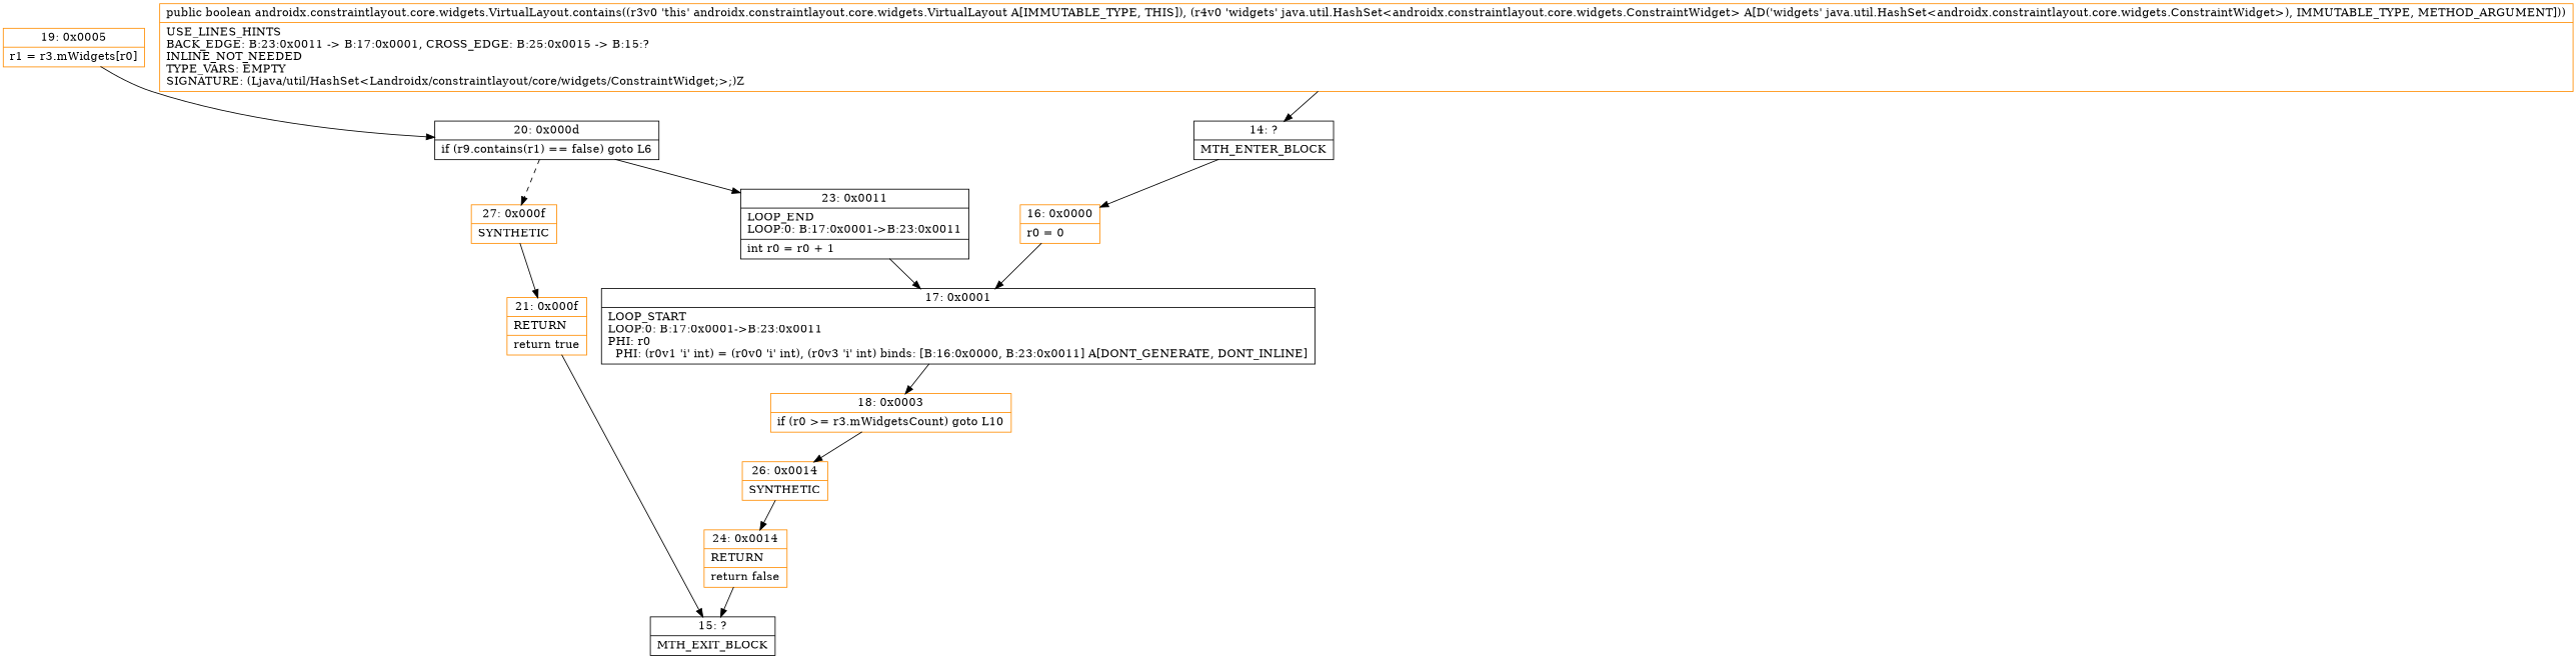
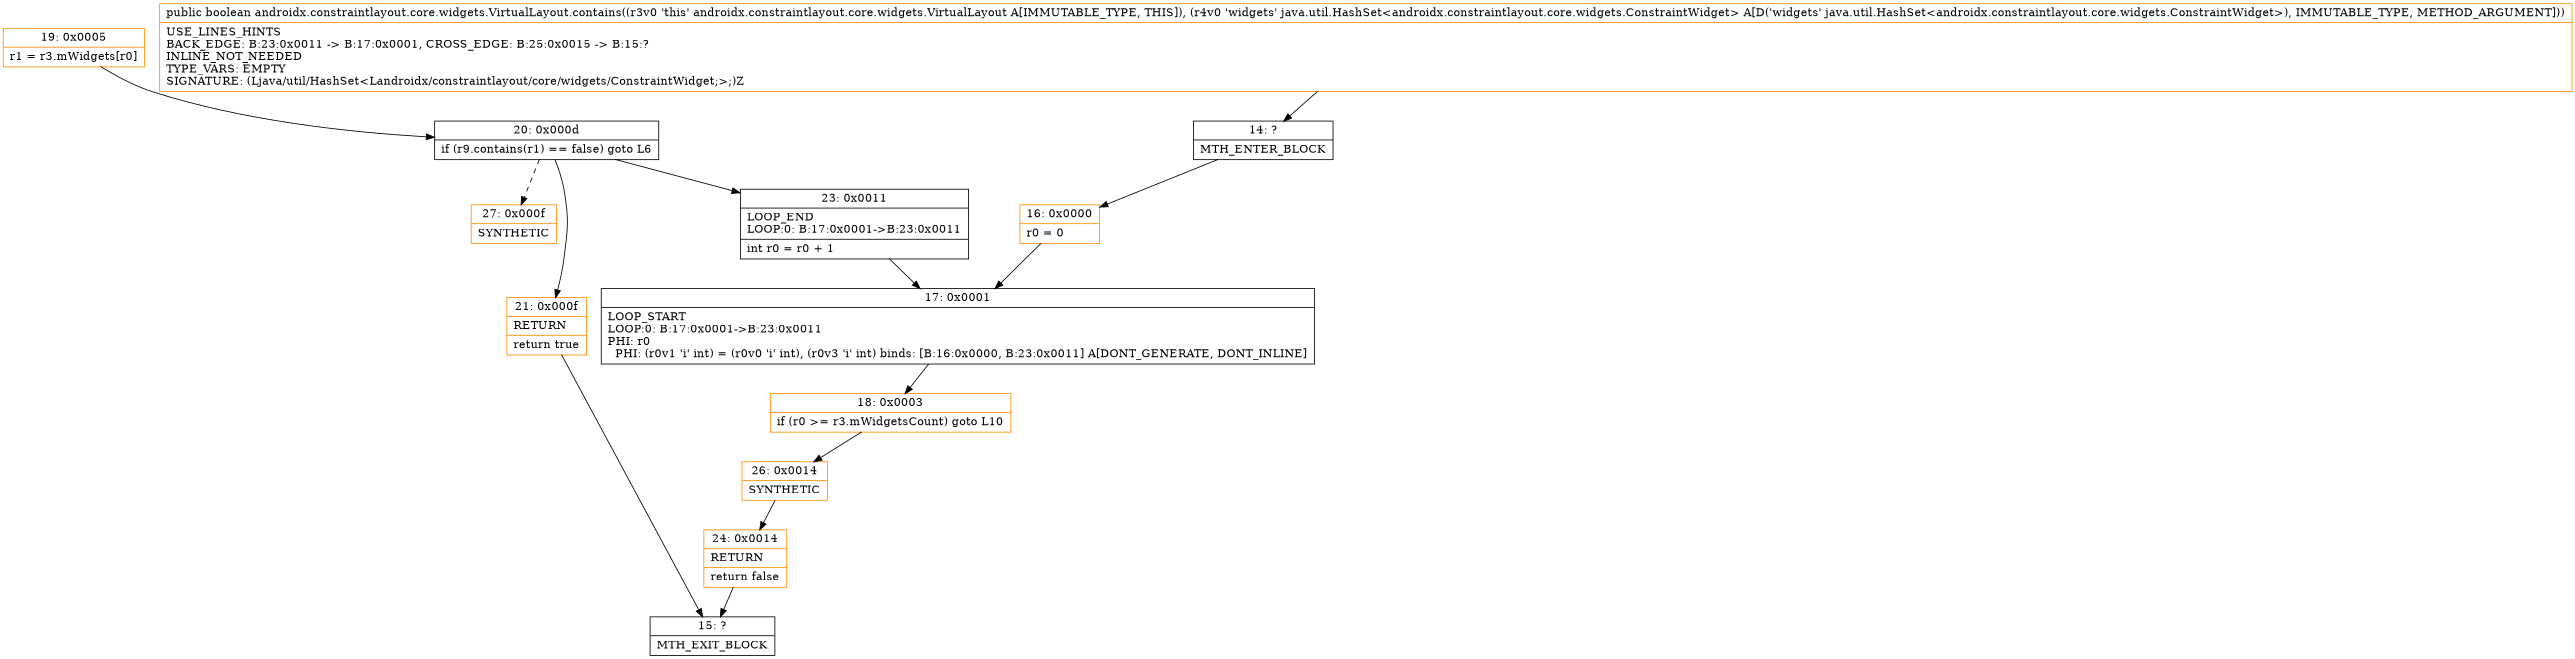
  digraph {
    node [color=darkorange shape=record]
    n1 [color=black label="{14\:\ ?|MTH_ENTER_BLOCK\l}"]
    n2 [label="{16\:\ 0x0000|r0 = 0\l}"]
    n3 [color=black label="{17\:\ 0x0001|LOOP_START\lLOOP:0: B:17:0x0001\-\>B:23:0x0011\lPHI: r0 \l  PHI: (r0v1 'i' int) = (r0v0 'i' int), (r0v3 'i' int) binds: [B:16:0x0000, B:23:0x0011] A[DONT_GENERATE, DONT_INLINE]\l}"]
    n4 [label="{18\:\ 0x0003|if (r0 \>= r3.mWidgetsCount) goto L10\l}"]
    n5 [label="{26\:\ 0x0014|SYNTHETIC\l}"]
    n6 [label="{19\:\ 0x0005|r1 = r3.mWidgets[r0]\l}"]
    n7 [color=black label="{20\:\ 0x000d|if (r9.contains(r1) == false) goto L6\l}"]
    n8 [label="{24\:\ 0x0014|RETURN\l|return false\l}"]
    n9 [color=black label="{23\:\ 0x0011|LOOP_END\lLOOP:0: B:17:0x0001\-\>B:23:0x0011\l|int r0 = r0 + 1\l}"]
    n10 [label="{27\:\ 0x000f|SYNTHETIC\l}"]
    n11 [label="{21\:\ 0x000f|RETURN\l|return true\l}"]
    n12 [color=black label="{15\:\ ?|MTH_EXIT_BLOCK\l}"]
    n13 [label="{public boolean androidx.constraintlayout.core.widgets.VirtualLayout.contains((r3v0 'this' androidx.constraintlayout.core.widgets.VirtualLayout A[IMMUTABLE_TYPE, THIS]), (r4v0 'widgets' java.util.HashSet\<androidx.constraintlayout.core.widgets.ConstraintWidget\> A[D('widgets' java.util.HashSet\<androidx.constraintlayout.core.widgets.ConstraintWidget\>), IMMUTABLE_TYPE, METHOD_ARGUMENT]))  | USE_LINES_HINTS\lBACK_EDGE: B:23:0x0011 \-\> B:17:0x0001, CROSS_EDGE: B:25:0x0015 \-\> B:15:?\lINLINE_NOT_NEEDED\lTYPE_VARS: EMPTY\lSIGNATURE: (Ljava\/util\/HashSet\<Landroidx\/constraintlayout\/core\/widgets\/ConstraintWidget;\>;)Z\l}"]
    n1 -> n2
    n2 -> n3
    n3 -> n4
    n4 -> n5
    n5 -> n8
    n6 -> n7
    n7 -> n9
    n7 -> n10 [style=dashed]
    n8 -> n12
    n9 -> n3
-   n10 -> n11
+   n7 -> n11
    n11 -> n12
    n13 -> n1
  }
